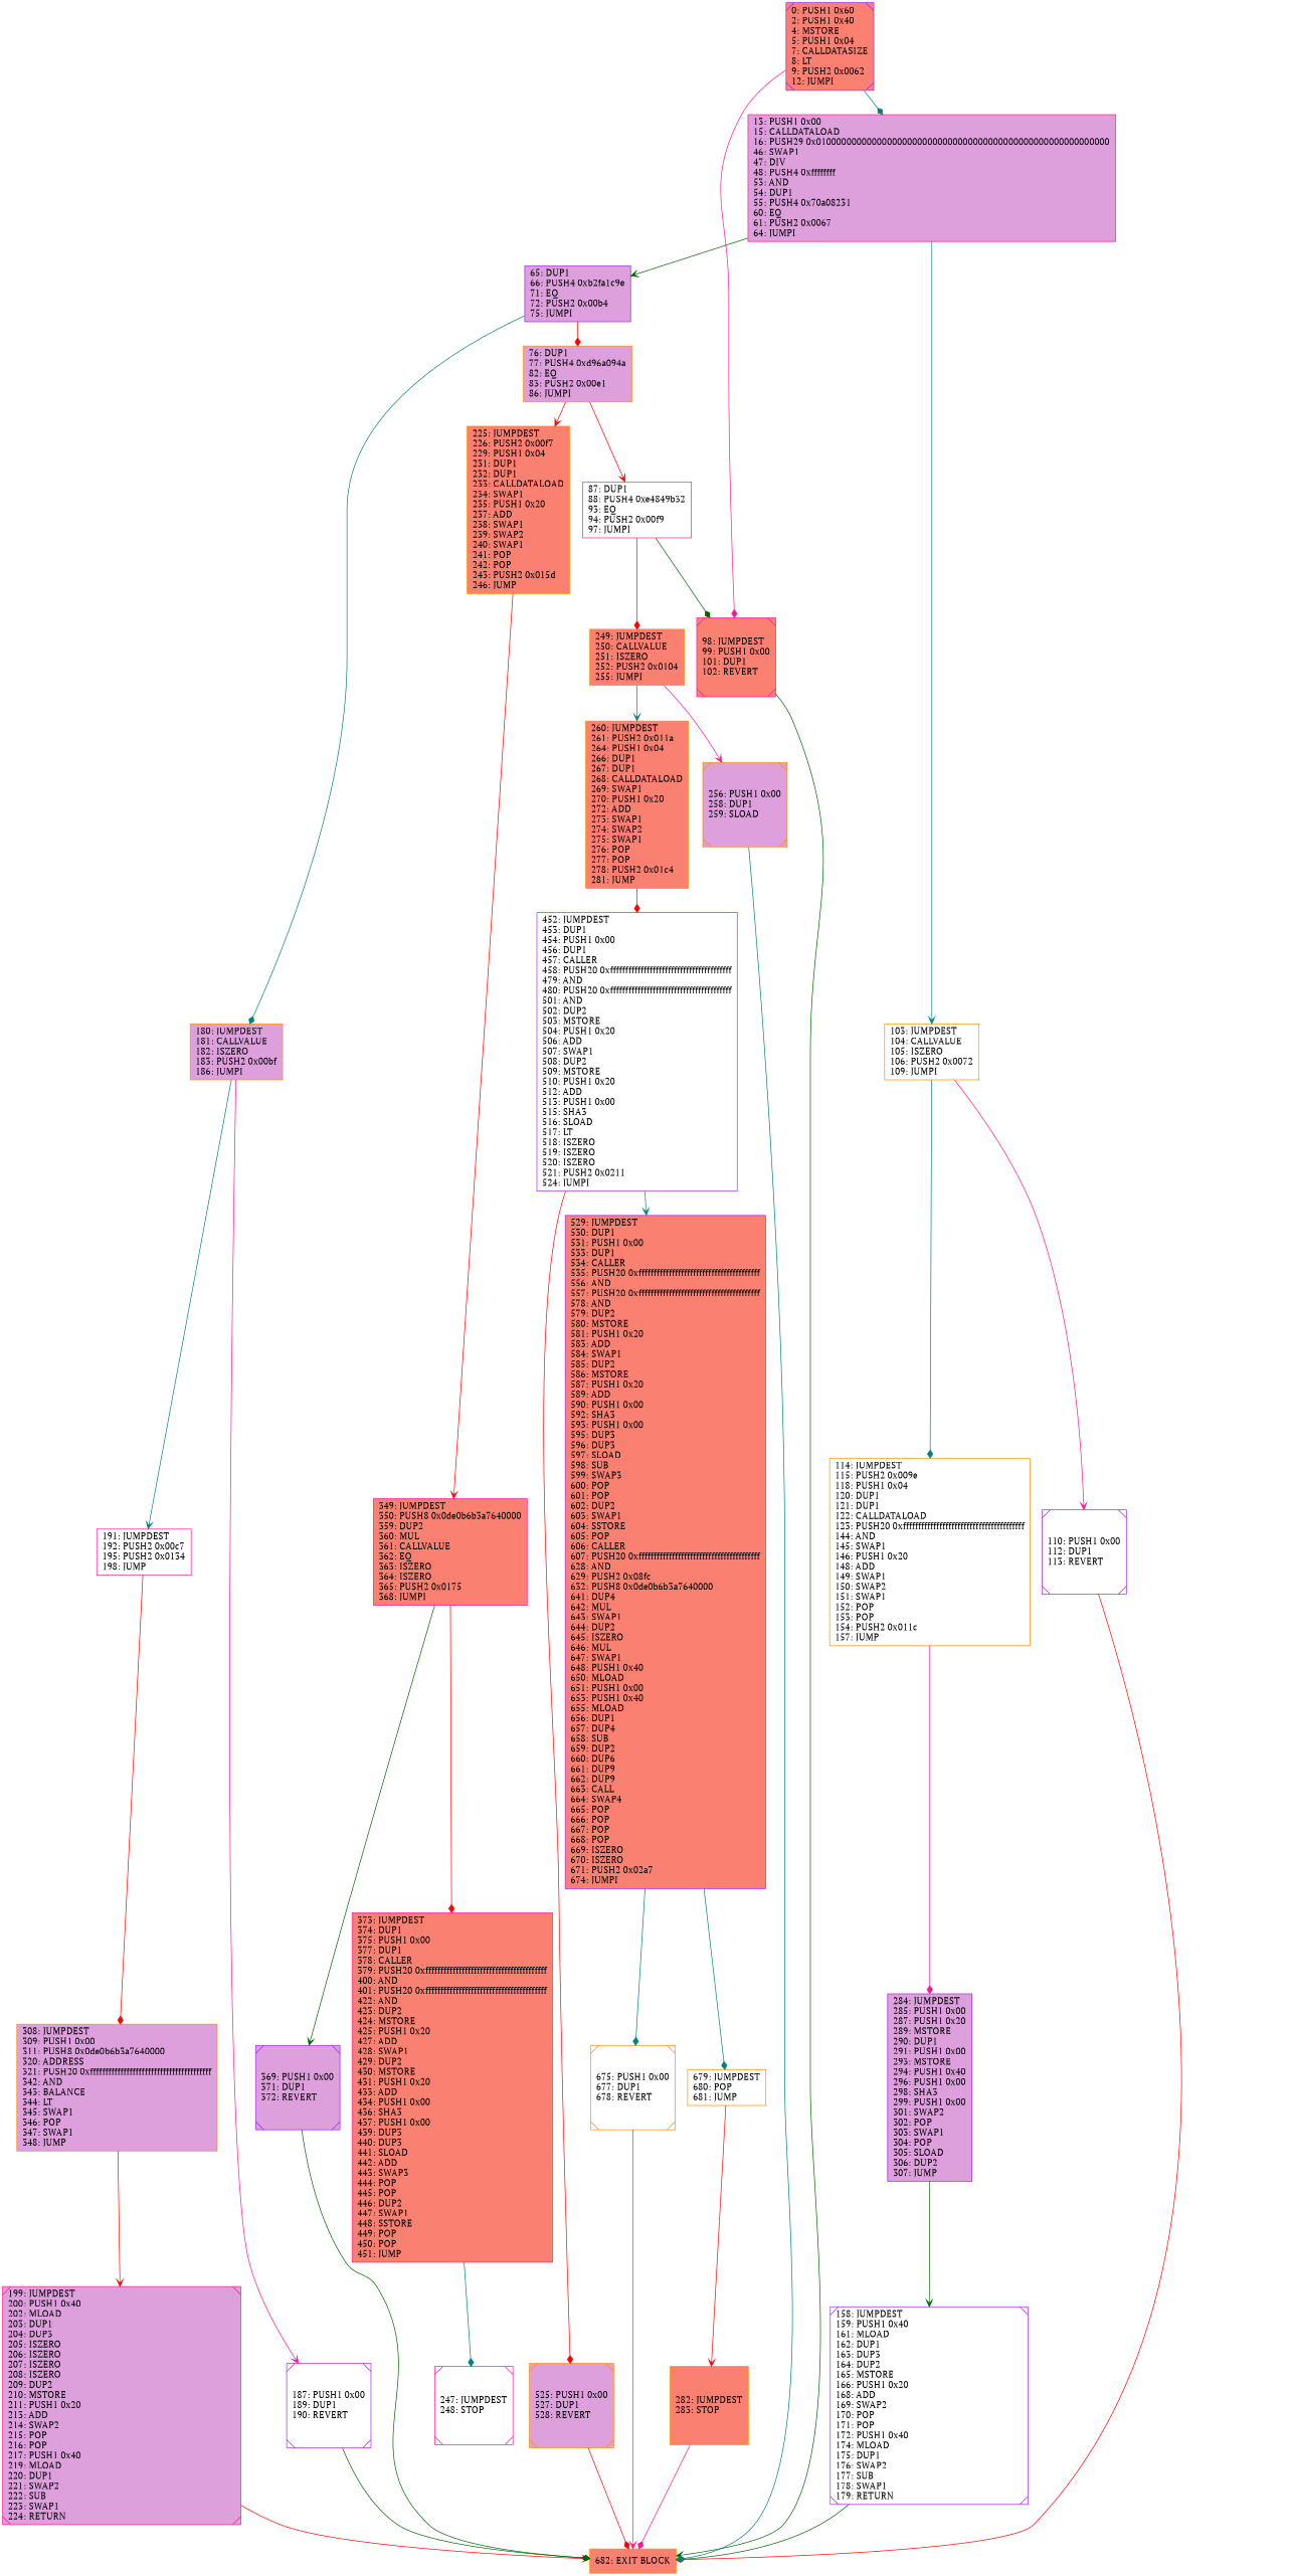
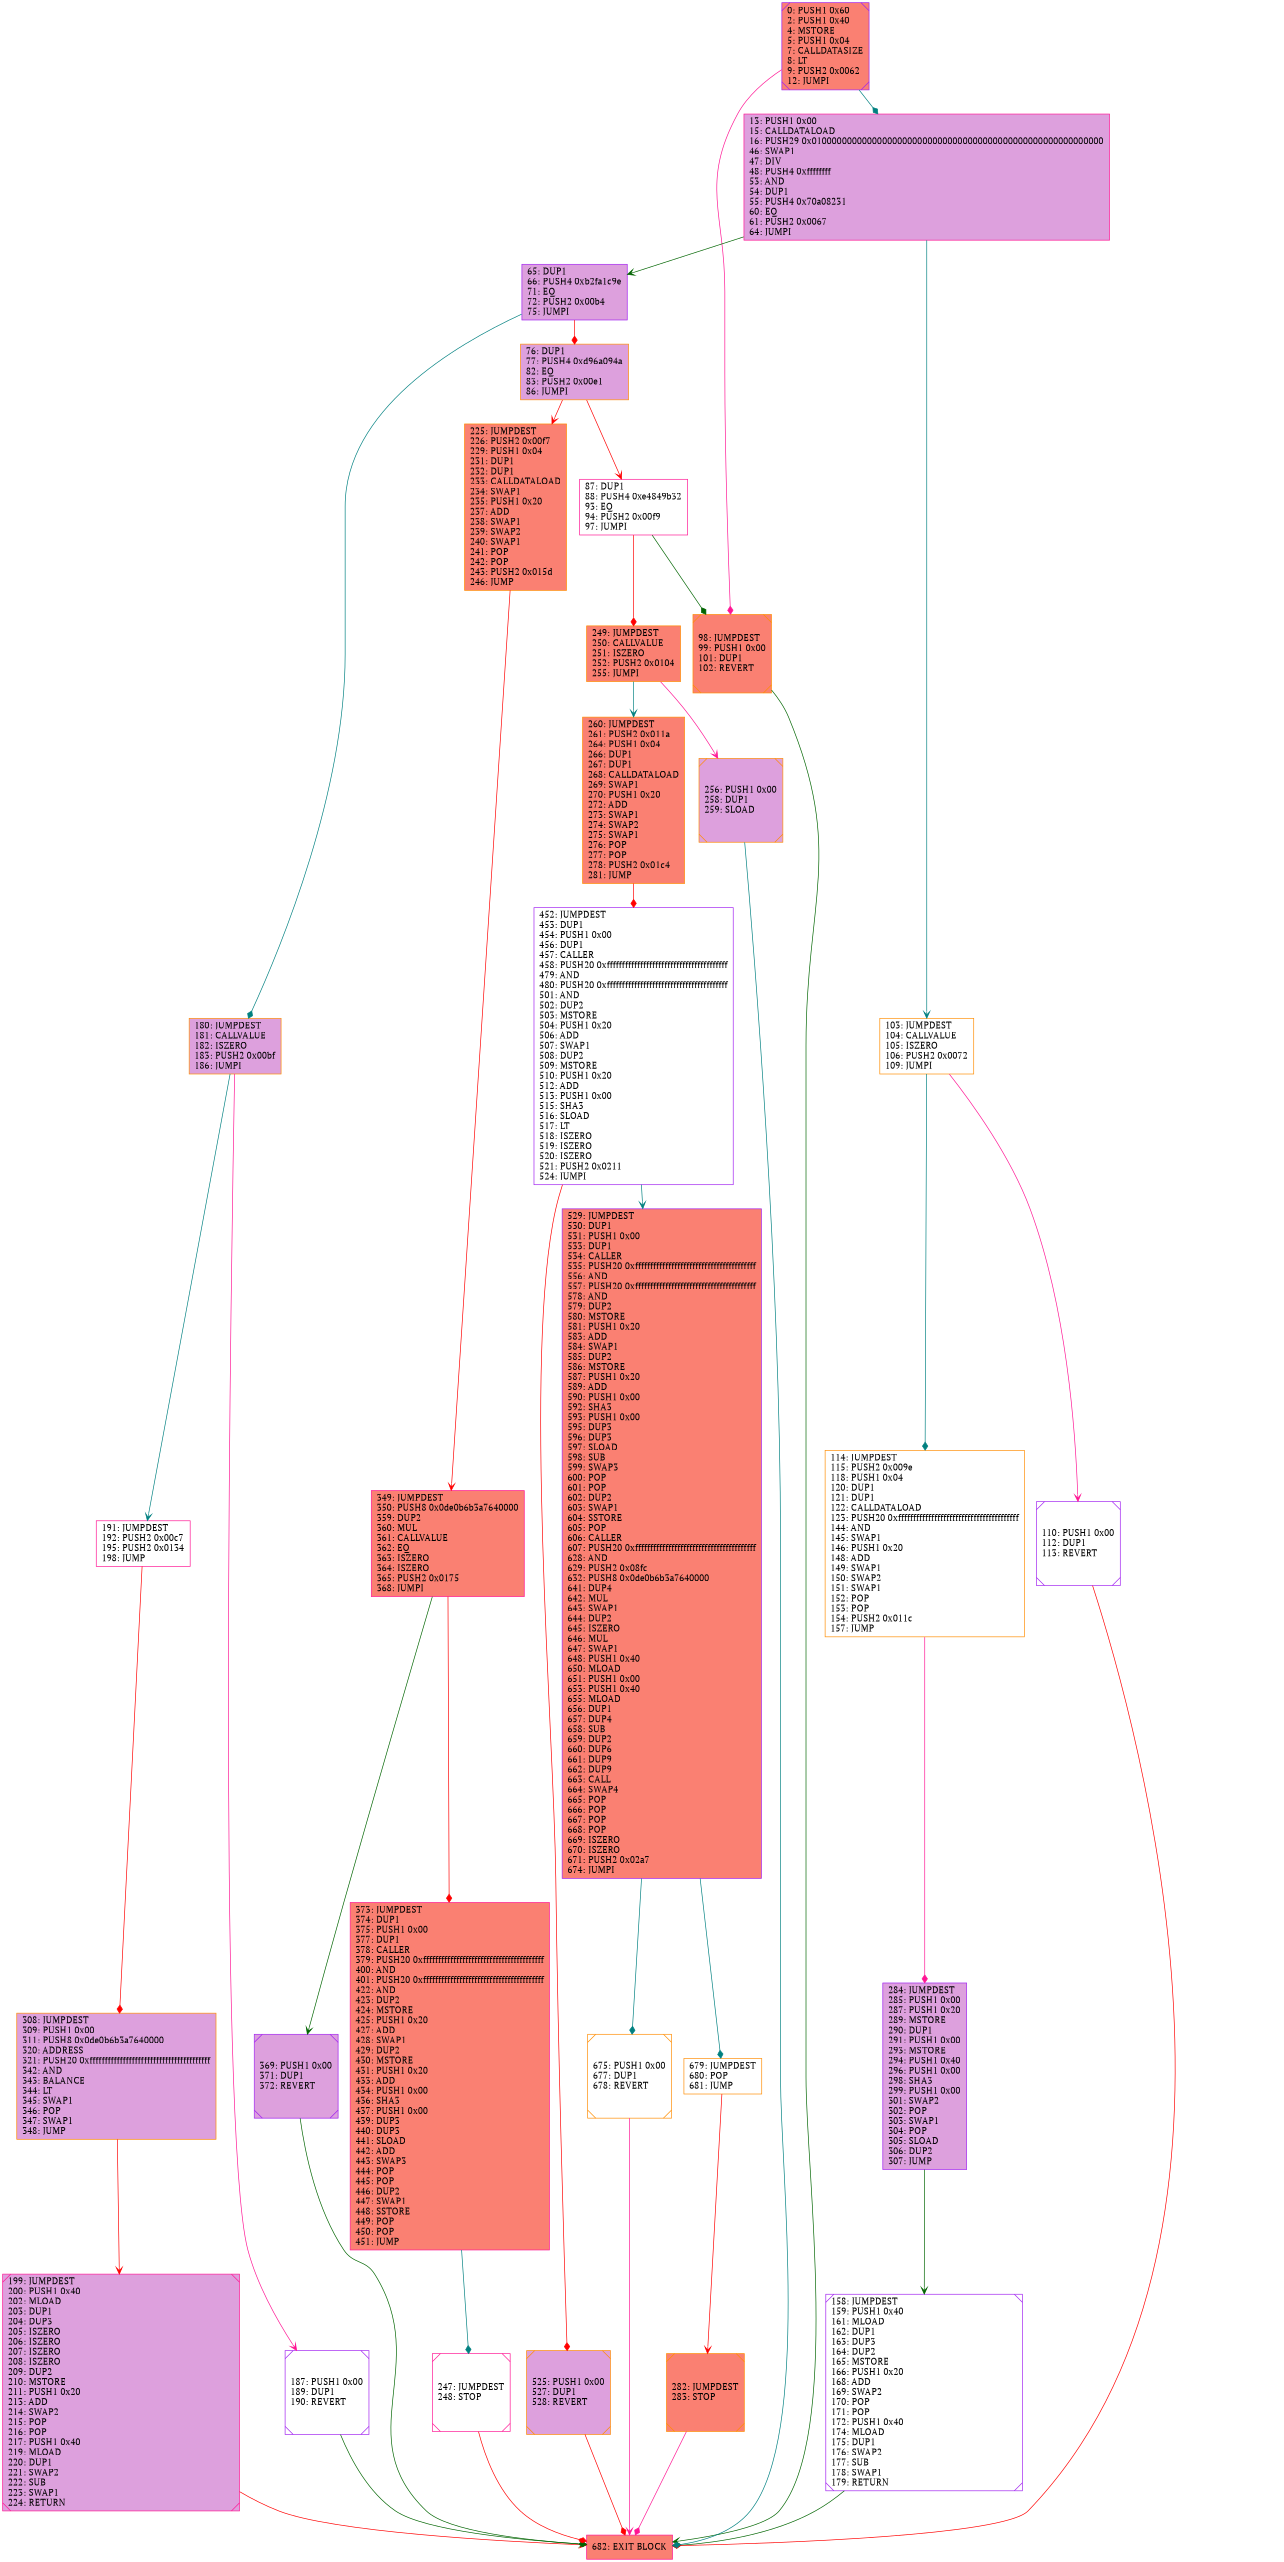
  digraph {
    fontname="PT Serif"
    rankdir=UD
    node [color=darkorange fillcolor=white fontcolor=black fontname="PT Serif" shape=box style=filled]
    edge [arrowhead=diamond color=red fontname="PT Serif"]
    n1 [label="679: JUMPDEST\l680: POP\l681: JUMP\l"]
    n2 [fillcolor=salmon label="282: JUMPDEST\l283: STOP\l" shape=Msquare]
-   n3 [fillcolor=salmon label="682: EXIT BLOCK\l"]
+   n3 [color=deeppink fillcolor=salmon label="682: EXIT BLOCK\l"]
    n4 [label="675: PUSH1 0x00\l677: DUP1\l678: REVERT\l" shape=Msquare]
    n5 [color=purple fillcolor=plum label="65: DUP1\l66: PUSH4 0xb2fa1c9e\l71: EQ\l72: PUSH2 0x00b4\l75: JUMPI\l"]
    n6 [fillcolor=plum label="76: DUP1\l77: PUSH4 0xd96a094a\l82: EQ\l83: PUSH2 0x00e1\l86: JUMPI\l"]
    n7 [fillcolor=plum label="180: JUMPDEST\l181: CALLVALUE\l182: ISZERO\l183: PUSH2 0x00bf\l186: JUMPI\l"]
    n8 [color=deeppink label="87: DUP1\l88: PUSH4 0xe4849b32\l93: EQ\l94: PUSH2 0x00f9\l97: JUMPI\l"]
    n9 [fillcolor=salmon label="225: JUMPDEST\l226: PUSH2 0x00f7\l229: PUSH1 0x04\l231: DUP1\l232: DUP1\l233: CALLDATALOAD\l234: SWAP1\l235: PUSH1 0x20\l237: ADD\l238: SWAP1\l239: SWAP2\l240: SWAP1\l241: POP\l242: POP\l243: PUSH2 0x015d\l246: JUMP\l"]
    n10 [color=deeppink label="191: JUMPDEST\l192: PUSH2 0x00c7\l195: PUSH2 0x0134\l198: JUMP\l"]
    n11 [color=purple label="187: PUSH1 0x00\l189: DUP1\l190: REVERT\l" shape=Msquare]
    n12 [color=purple fillcolor=plum label="284: JUMPDEST\l285: PUSH1 0x00\l287: PUSH1 0x20\l289: MSTORE\l290: DUP1\l291: PUSH1 0x00\l293: MSTORE\l294: PUSH1 0x40\l296: PUSH1 0x00\l298: SHA3\l299: PUSH1 0x00\l301: SWAP2\l302: POP\l303: SWAP1\l304: POP\l305: SLOAD\l306: DUP2\l307: JUMP\l"]
    n13 [color=purple label="158: JUMPDEST\l159: PUSH1 0x40\l161: MLOAD\l162: DUP1\l163: DUP3\l164: DUP2\l165: MSTORE\l166: PUSH1 0x20\l168: ADD\l169: SWAP2\l170: POP\l171: POP\l172: PUSH1 0x40\l174: MLOAD\l175: DUP1\l176: SWAP2\l177: SUB\l178: SWAP1\l179: RETURN\l" shape=Msquare]
    n14 [fillcolor=plum label="308: JUMPDEST\l309: PUSH1 0x00\l311: PUSH8 0x0de0b6b3a7640000\l320: ADDRESS\l321: PUSH20 0xffffffffffffffffffffffffffffffffffffffff\l342: AND\l343: BALANCE\l344: LT\l345: SWAP1\l346: POP\l347: SWAP1\l348: JUMP\l"]
    n15 [color=deeppink fillcolor=plum label="199: JUMPDEST\l200: PUSH1 0x40\l202: MLOAD\l203: DUP1\l204: DUP3\l205: ISZERO\l206: ISZERO\l207: ISZERO\l208: ISZERO\l209: DUP2\l210: MSTORE\l211: PUSH1 0x20\l213: ADD\l214: SWAP2\l215: POP\l216: POP\l217: PUSH1 0x40\l219: MLOAD\l220: DUP1\l221: SWAP2\l222: SUB\l223: SWAP1\l224: RETURN\l" shape=Msquare]
    n16 [color=deeppink fillcolor=salmon label="349: JUMPDEST\l350: PUSH8 0x0de0b6b3a7640000\l359: DUP2\l360: MUL\l361: CALLVALUE\l362: EQ\l363: ISZERO\l364: ISZERO\l365: PUSH2 0x0175\l368: JUMPI\l"]
    n17 [color=purple fillcolor=plum label="369: PUSH1 0x00\l371: DUP1\l372: REVERT\l" shape=Msquare]
    n18 [color=deeppink fillcolor=salmon label="373: JUMPDEST\l374: DUP1\l375: PUSH1 0x00\l377: DUP1\l378: CALLER\l379: PUSH20 0xffffffffffffffffffffffffffffffffffffffff\l400: AND\l401: PUSH20 0xffffffffffffffffffffffffffffffffffffffff\l422: AND\l423: DUP2\l424: MSTORE\l425: PUSH1 0x20\l427: ADD\l428: SWAP1\l429: DUP2\l430: MSTORE\l431: PUSH1 0x20\l433: ADD\l434: PUSH1 0x00\l436: SHA3\l437: PUSH1 0x00\l439: DUP3\l440: DUP3\l441: SLOAD\l442: ADD\l443: SWAP3\l444: POP\l445: POP\l446: DUP2\l447: SWAP1\l448: SSTORE\l449: POP\l450: POP\l451: JUMP\l"]
    n19 [color=deeppink label="247: JUMPDEST\l248: STOP\l" shape=Msquare]
    n20 [color=purple label="110: PUSH1 0x00\l112: DUP1\l113: REVERT\l" shape=Msquare]
    n21 [color=purple fillcolor=salmon label="0: PUSH1 0x60\l2: PUSH1 0x40\l4: MSTORE\l5: PUSH1 0x04\l7: CALLDATASIZE\l8: LT\l9: PUSH2 0x0062\l12: JUMPI\l" shape=Msquare]
    n22 [color=deeppink fillcolor=plum label="13: PUSH1 0x00\l15: CALLDATALOAD\l16: PUSH29 0x0100000000000000000000000000000000000000000000000000000000\l46: SWAP1\l47: DIV\l48: PUSH4 0xffffffff\l53: AND\l54: DUP1\l55: PUSH4 0x70a08231\l60: EQ\l61: PUSH2 0x0067\l64: JUMPI\l"]
-   n23 [color=deeppink fillcolor=salmon label="98: JUMPDEST\l99: PUSH1 0x00\l101: DUP1\l102: REVERT\l" shape=Msquare]
+   n23 [fillcolor=salmon label="98: JUMPDEST\l99: PUSH1 0x00\l101: DUP1\l102: REVERT\l" shape=Msquare]
    n24 [label="103: JUMPDEST\l104: CALLVALUE\l105: ISZERO\l106: PUSH2 0x0072\l109: JUMPI\l"]
    n25 [label="114: JUMPDEST\l115: PUSH2 0x009e\l118: PUSH1 0x04\l120: DUP1\l121: DUP1\l122: CALLDATALOAD\l123: PUSH20 0xffffffffffffffffffffffffffffffffffffffff\l144: AND\l145: SWAP1\l146: PUSH1 0x20\l148: ADD\l149: SWAP1\l150: SWAP2\l151: SWAP1\l152: POP\l153: POP\l154: PUSH2 0x011c\l157: JUMP\l"]
    n26 [fillcolor=salmon label="249: JUMPDEST\l250: CALLVALUE\l251: ISZERO\l252: PUSH2 0x0104\l255: JUMPI\l"]
    n27 [fillcolor=plum label="256: PUSH1 0x00\l258: DUP1\l259: SLOAD\l" shape=Msquare]
    n28 [fillcolor=salmon label="260: JUMPDEST\l261: PUSH2 0x011a\l264: PUSH1 0x04\l266: DUP1\l267: DUP1\l268: CALLDATALOAD\l269: SWAP1\l270: PUSH1 0x20\l272: ADD\l273: SWAP1\l274: SWAP2\l275: SWAP1\l276: POP\l277: POP\l278: PUSH2 0x01c4\l281: JUMP\l"]
    n29 [color=purple label="452: JUMPDEST\l453: DUP1\l454: PUSH1 0x00\l456: DUP1\l457: CALLER\l458: PUSH20 0xffffffffffffffffffffffffffffffffffffffff\l479: AND\l480: PUSH20 0xffffffffffffffffffffffffffffffffffffffff\l501: AND\l502: DUP2\l503: MSTORE\l504: PUSH1 0x20\l506: ADD\l507: SWAP1\l508: DUP2\l509: MSTORE\l510: PUSH1 0x20\l512: ADD\l513: PUSH1 0x00\l515: SHA3\l516: SLOAD\l517: LT\l518: ISZERO\l519: ISZERO\l520: ISZERO\l521: PUSH2 0x0211\l524: JUMPI\l"]
    n30 [fillcolor=plum label="525: PUSH1 0x00\l527: DUP1\l528: REVERT\l" shape=Msquare]
    n31 [color=purple fillcolor=salmon label="529: JUMPDEST\l530: DUP1\l531: PUSH1 0x00\l533: DUP1\l534: CALLER\l535: PUSH20 0xffffffffffffffffffffffffffffffffffffffff\l556: AND\l557: PUSH20 0xffffffffffffffffffffffffffffffffffffffff\l578: AND\l579: DUP2\l580: MSTORE\l581: PUSH1 0x20\l583: ADD\l584: SWAP1\l585: DUP2\l586: MSTORE\l587: PUSH1 0x20\l589: ADD\l590: PUSH1 0x00\l592: SHA3\l593: PUSH1 0x00\l595: DUP3\l596: DUP3\l597: SLOAD\l598: SUB\l599: SWAP3\l600: POP\l601: POP\l602: DUP2\l603: SWAP1\l604: SSTORE\l605: POP\l606: CALLER\l607: PUSH20 0xffffffffffffffffffffffffffffffffffffffff\l628: AND\l629: PUSH2 0x08fc\l632: PUSH8 0x0de0b6b3a7640000\l641: DUP4\l642: MUL\l643: SWAP1\l644: DUP2\l645: ISZERO\l646: MUL\l647: SWAP1\l648: PUSH1 0x40\l650: MLOAD\l651: PUSH1 0x00\l653: PUSH1 0x40\l655: MLOAD\l656: DUP1\l657: DUP4\l658: SUB\l659: DUP2\l660: DUP6\l661: DUP9\l662: DUP9\l663: CALL\l664: SWAP4\l665: POP\l666: POP\l667: POP\l668: POP\l669: ISZERO\l670: ISZERO\l671: PUSH2 0x02a7\l674: JUMPI\l"]
    n1 -> n2 [arrowhead=vee]
    n2 -> n3 [color=deeppink]
    n4 -> n3 [arrowhead=vee color=deeppink]
    n5 -> n6
    n5 -> n7 [color=teal]
    n6 -> n8 [arrowhead=vee]
    n6 -> n9 [arrowhead=vee]
    n7 -> n10 [arrowhead=vee color=teal]
    n7 -> n11 [arrowhead=vee color=deeppink]
    n8 -> n23 [color=darkgreen]
    n8 -> n26
    n9 -> n16 [arrowhead=vee]
    n10 -> n14
-   n11 -> n3 [color=darkgreen]
+   n11 -> n3 [arrowhead=vee color=darkgreen]
    n12 -> n13 [arrowhead=vee color=darkgreen]
    n13 -> n3 [color=darkgreen]
    n14 -> n15 [arrowhead=vee]
    n15 -> n3 [arrowhead=vee]
    n16 -> n17 [arrowhead=vee color=darkgreen]
    n16 -> n18
    n17 -> n3 [color=darkgreen]
    n18 -> n19 [color=teal]
+   n19 -> n3
    n20 -> n3
    n21 -> n22 [color=teal]
    n21 -> n23 [color=deeppink]
    n22 -> n5 [arrowhead=vee color=darkgreen]
    n22 -> n24 [arrowhead=vee color=teal]
    n23 -> n3 [arrowhead=vee color=darkgreen]
    n24 -> n20 [arrowhead=vee color=deeppink]
    n24 -> n25 [color=teal]
    n25 -> n12 [color=deeppink]
    n26 -> n27 [arrowhead=vee color=deeppink]
    n26 -> n28 [arrowhead=vee color=teal]
    n27 -> n3 [color=teal]
    n28 -> n29
    n29 -> n30
    n29 -> n31 [arrowhead=vee color=teal]
    n30 -> n3
    n31 -> n1 [color=teal]
    n31 -> n4 [color=teal]
  }
